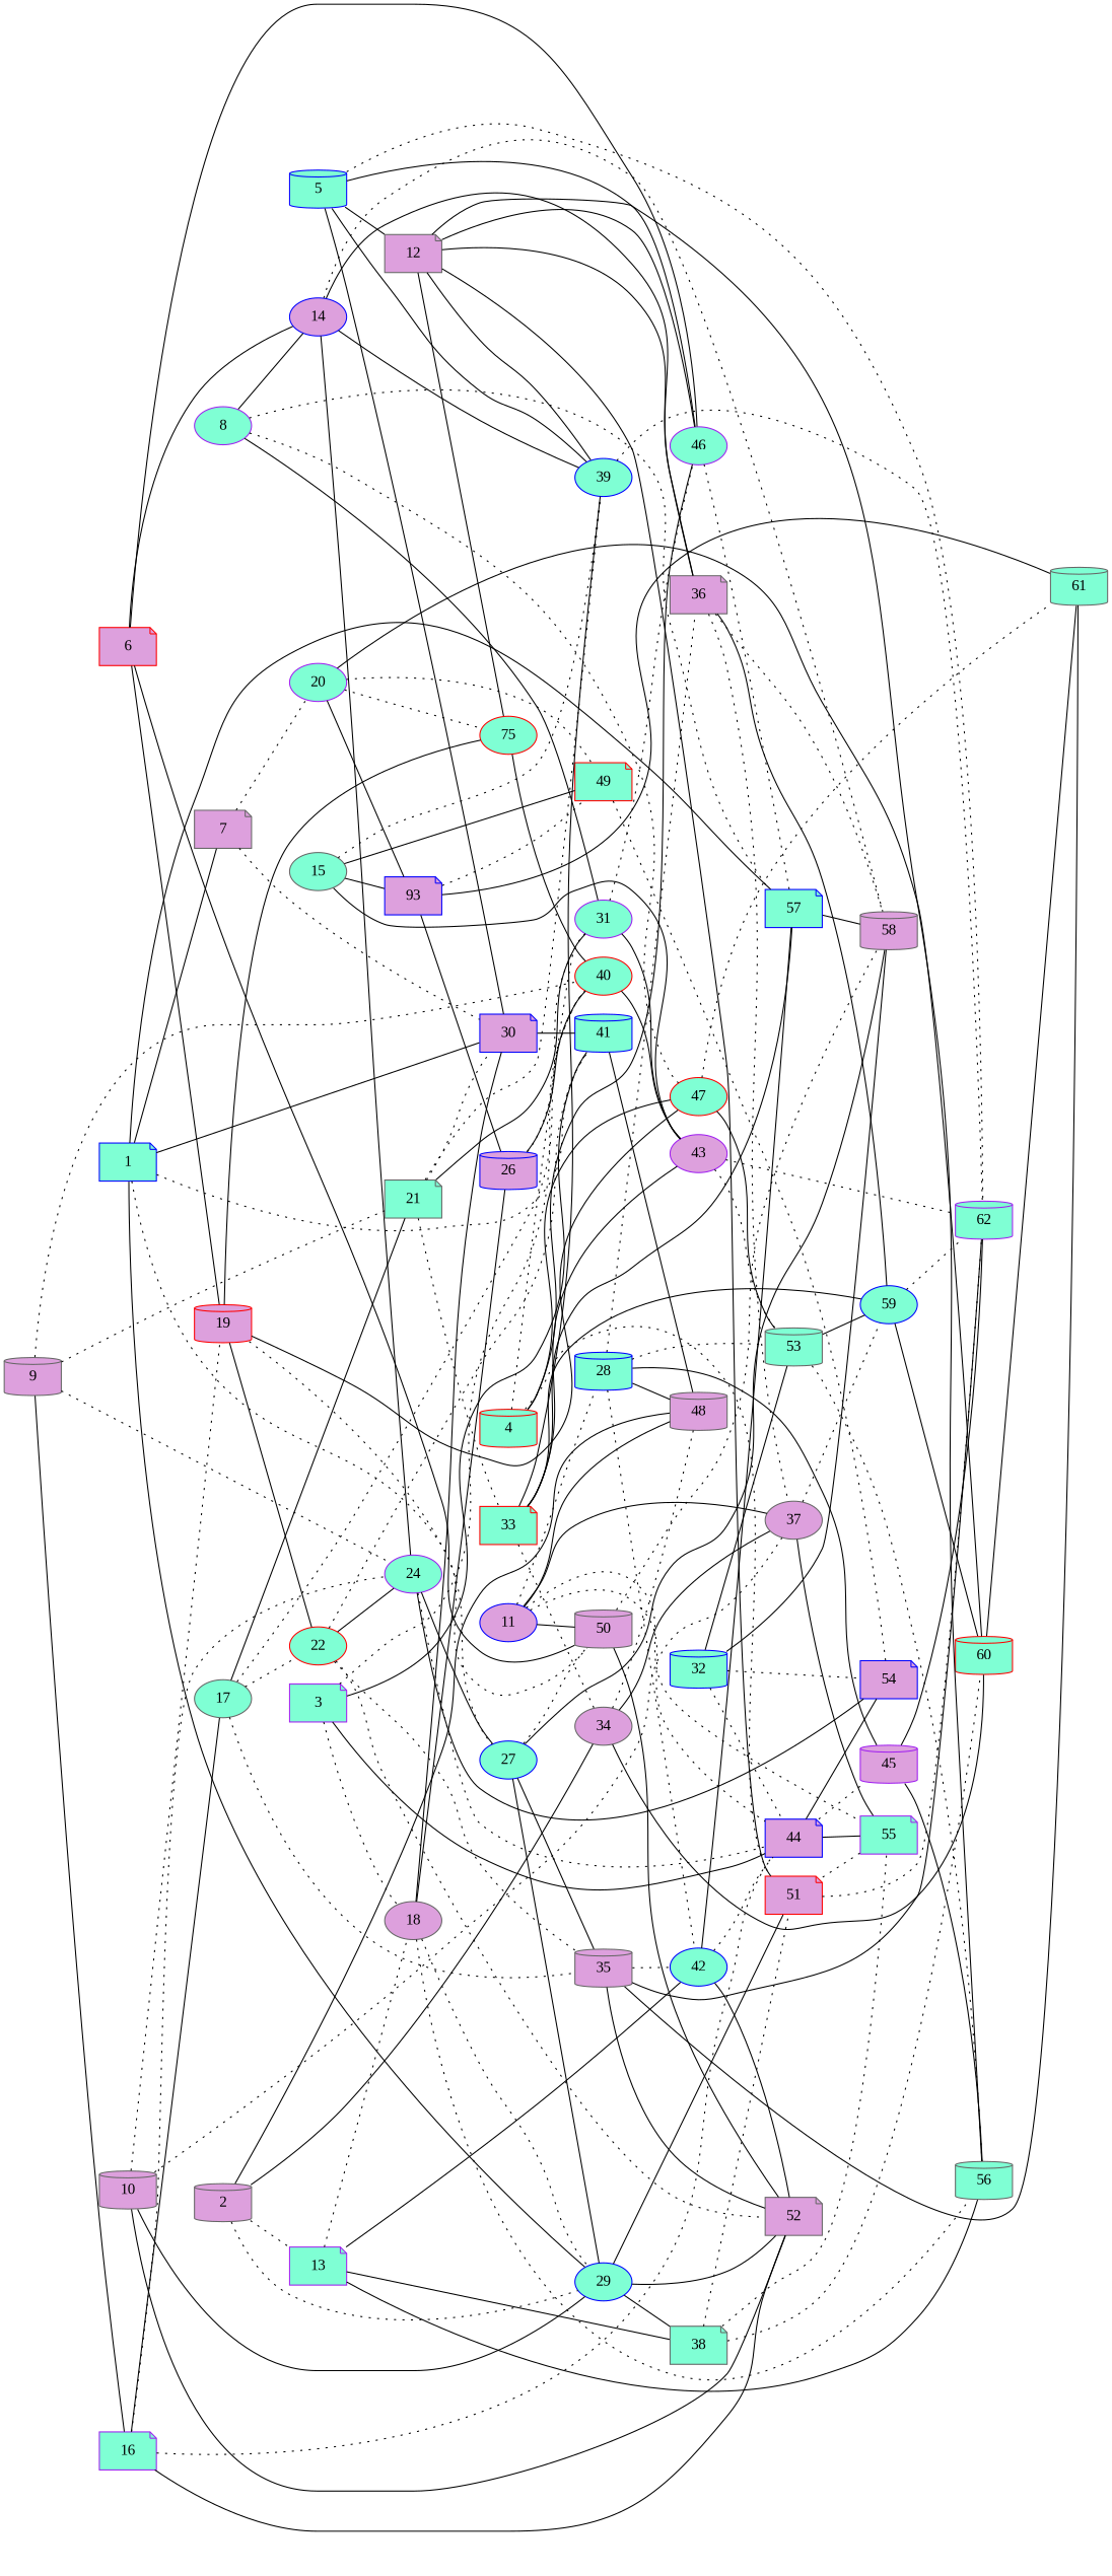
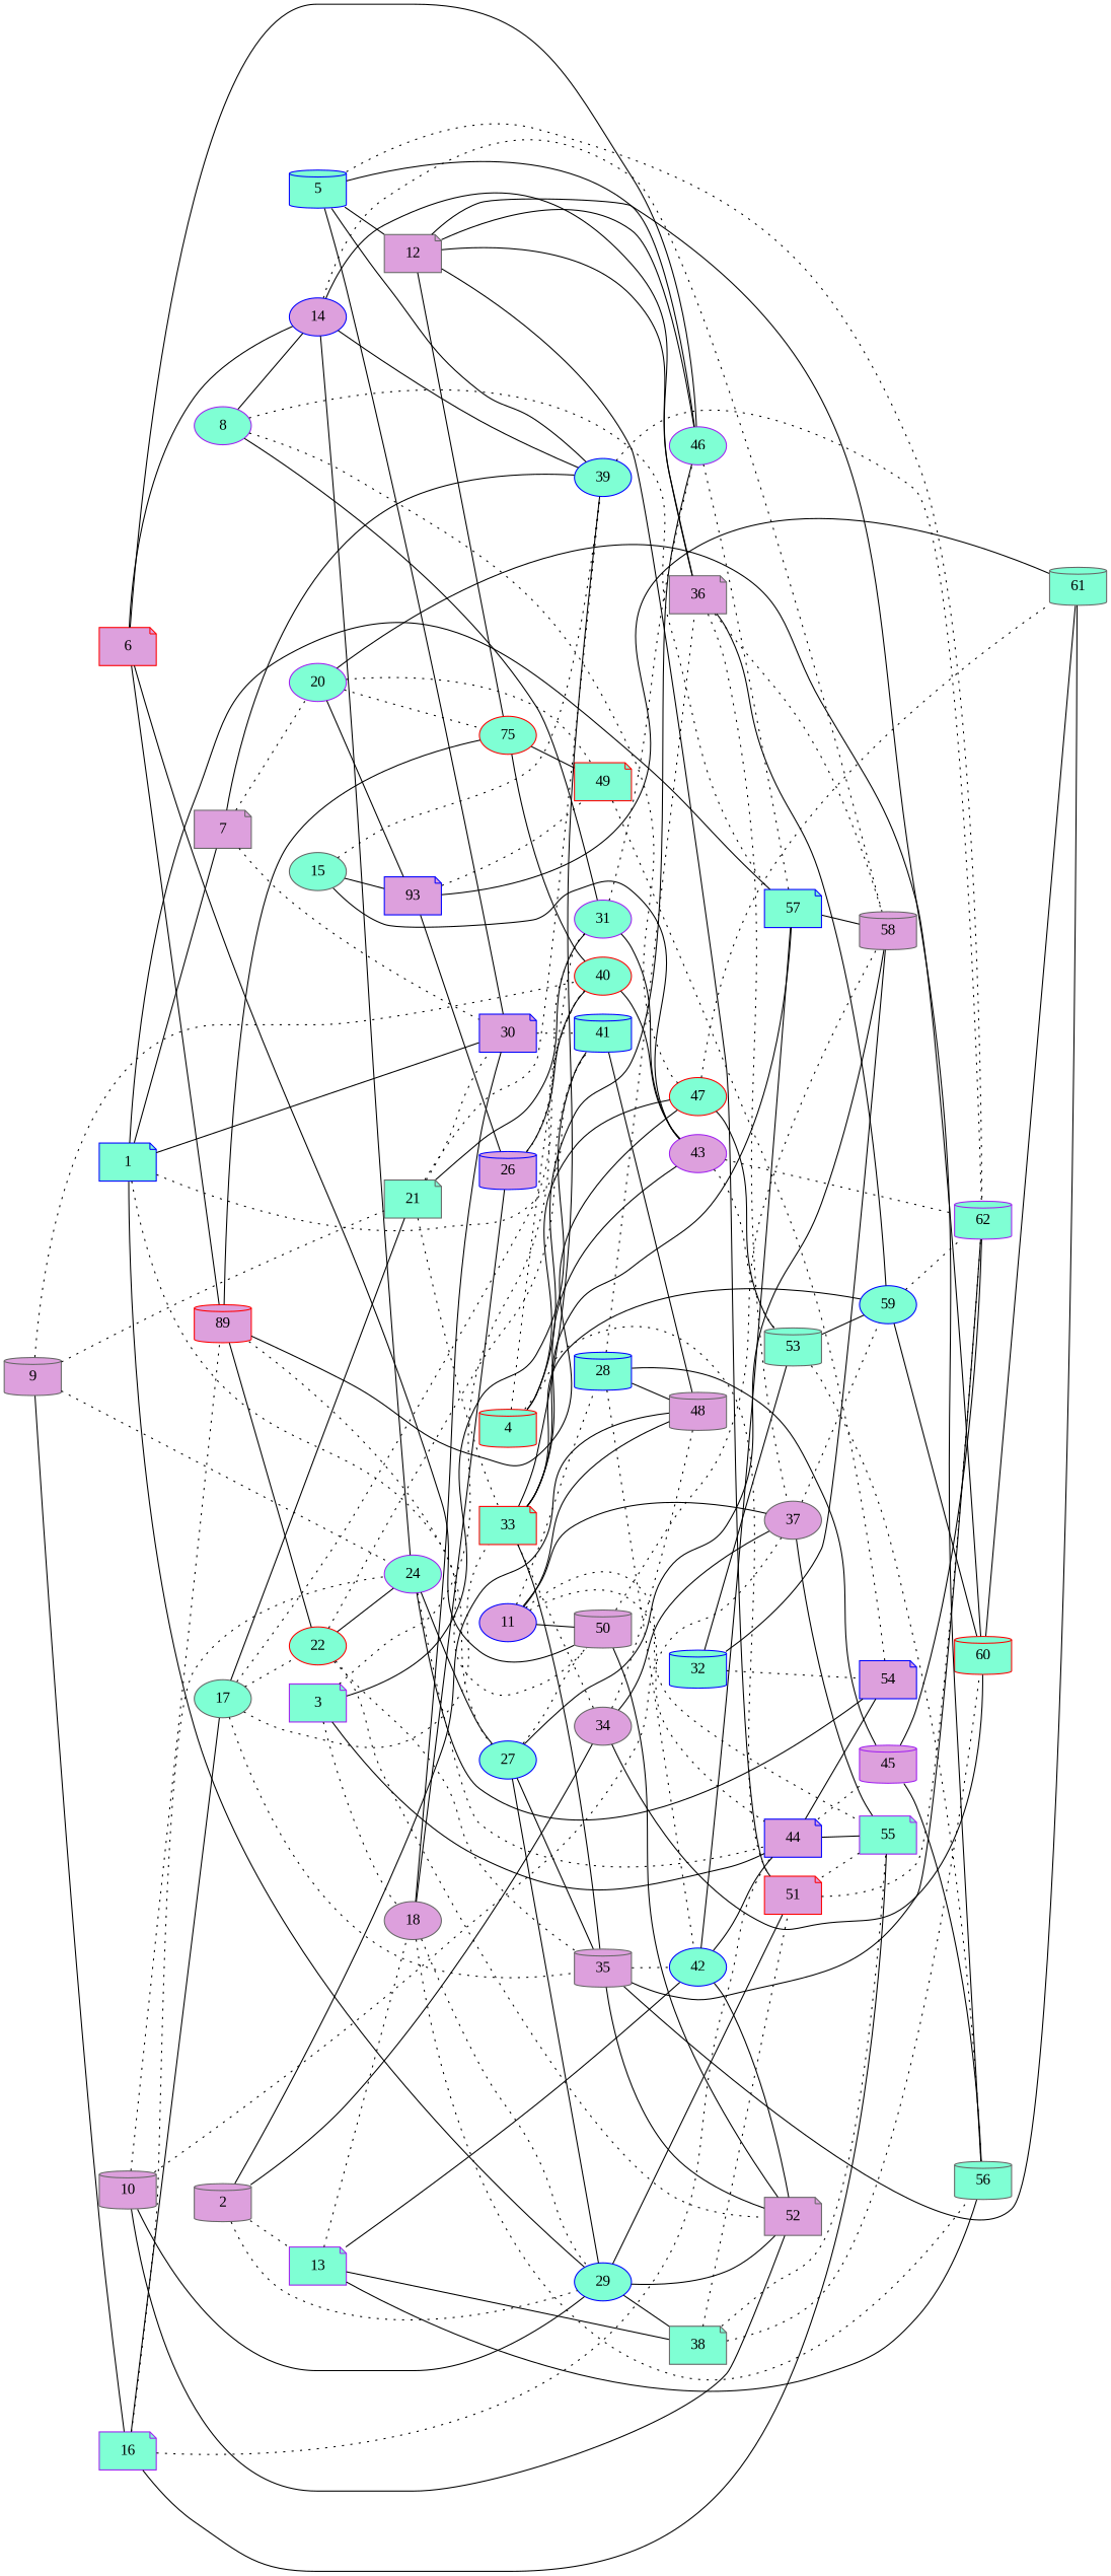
  graph {
    fontname="Liberation Serif"
    rankdir=LR
    node [color=gray40 fillcolor=aquamarine fontname="Liberation Serif" shape=ellipse style=filled]
    edge [fontname="Liberation Serif" style=solid weight=1.0]
    1 [color=blue shape=note]
    7 [fillcolor=plum shape=note]
    29 [color=blue]
    30 [color=blue fillcolor=plum shape=note]
    41 [color=blue shape=cylinder]
    50 [fillcolor=plum shape=cylinder]
    57 [color=blue shape=note]
    39 [color=blue]
    20 [color=purple]
    51 [color=red fillcolor=plum shape=note]
    52 [fillcolor=plum shape=note]
    38 [shape=note]
    48 [fillcolor=plum shape=cylinder]
    58 [fillcolor=plum shape=cylinder]
    2 [fillcolor=plum shape=cylinder]
    13 [color=purple shape=note]
    34 [fillcolor=plum]
    18 [fillcolor=plum]
    56 [shape=cylinder]
    42 [color=blue]
    37 [fillcolor=plum]
    60 [color=red shape=cylinder]
    3 [color=purple shape=note]
    40 [color=red]
    44 [color=blue fillcolor=plum shape=note]
    26 [color=blue fillcolor=plum shape=cylinder]
    43 [color=purple fillcolor=plum]
    55 [color=purple shape=note]
    54 [color=blue fillcolor=plum shape=note]
    45 [color=purple fillcolor=plum shape=cylinder]
    4 [color=red shape=cylinder]
    31 [color=purple]
    46 [color=purple]
    47 [color=red]
    61 [shape=cylinder]
    53 [shape=cylinder]
    62 [color=purple shape=cylinder]
    5 [color=blue shape=cylinder]
    12 [fillcolor=plum shape=note]
    n40 [color=red label=75]
    36 [fillcolor=plum shape=note]
    6 [color=red fillcolor=plum shape=note]
    14 [color=blue fillcolor=plum]
-   19 [color=red fillcolor=plum shape=cylinder]
+   19 [color=red fillcolor=plum shape=cylinder label=89]
    24 [color=purple]
    22 [color=red]
    27 [color=blue]
    n48 [color=blue fillcolor=plum label=93 shape=note]
    49 [color=red shape=note]
    8 [color=purple]
    9 [fillcolor=plum shape=cylinder]
    16 [color=purple shape=note]
    21 [shape=note]
    17
    33 [color=red shape=note]
    10 [fillcolor=plum shape=cylinder]
    59 [color=blue]
    11 [color=blue fillcolor=plum]
    28 [color=blue shape=cylinder]
    15
    35 [fillcolor=plum shape=cylinder]
    32 [color=blue shape=cylinder]
    1 -- 7
    1 -- 29
    1 -- 30
    1 -- 41 [style=dotted]
    1 -- 50 [style=dotted]
    1 -- 57
    7 -- 30 [style=dotted]
-   12 -- 39
+   7 -- 39
    7 -- 20 [style=dotted]
    29 -- 51
    29 -- 52
    29 -- 38
-   30 -- 41
+   30 -- 41 [style=dotted]
    41 -- 48 [weight=2.0]
    50 -- 52
    50 -- 58 [style=dotted]
    57 -- 58
    39 -- 62 [style=dotted]
    20 -- 60
    20 -- n40 [style=dotted]
    20 -- n48
    20 -- 49 [style=dotted weight=2.0]
    51 -- 55 [style=dotted]
    51 -- 62 [style=dotted]
    38 -- 51 [style=dotted]
    38 -- 60 [style=dotted weight=2.0]
    38 -- 55 [style=dotted]
    2 -- 29 [style=dotted]
    2 -- 48
    2 -- 13 [style=dotted]
    2 -- 34
    13 -- 38
    13 -- 18 [style=dotted]
    13 -- 56 [weight=2.0]
    13 -- 42
    34 -- 48 [style=dotted]
    34 -- 37
    34 -- 60
    18 -- 29 [style=dotted]
    18 -- 30
    18 -- 56 [style=dotted]
    18 -- 26
    42 -- 57
    42 -- 52
-   42 -- 44 [style=dotted]
+   42 -- 44
    37 -- 55
    37 -- 59 [style=dotted]
    60 -- 61
    3 -- 41
    3 -- 18 [style=dotted]
    3 -- 40 [style=dotted]
    3 -- 44
    40 -- 43
    44 -- 55
    44 -- 54
    44 -- 45 [style=dotted]
    26 -- 40
    26 -- 31 [style=dotted]
    43 -- 53 [style=dotted]
    43 -- 62 [style=dotted]
    45 -- 56
    45 -- 62
    4 -- 51 [style=dotted]
    4 -- 31 [style=dotted]
    4 -- 46
    4 -- 47
    31 -- 43
    31 -- 46 [style=dotted]
    46 -- 57 [style=dotted]
    47 -- 61 [style=dotted weight=2.0]
    47 -- 53
    53 -- 56 [style=dotted]
    53 -- 59
    5 -- 30
    5 -- 39
    5 -- 46
    5 -- 62 [style=dotted weight=2.0]
    5 -- 12
    12 -- 51
    12 -- 56
    12 -- 46
    12 -- n40
    12 -- 36
    n40 -- 40
    36 -- 58 [style=dotted]
    36 -- 37 [style=dotted]
    36 -- 59
    6 -- 50
    6 -- 46
    6 -- 14
    6 -- 19
    14 -- 39
    14 -- 58 [style=dotted]
    14 -- 36
    14 -- 24
    19 -- 47
    19 -- n40
    19 -- 22
    19 -- 27 [style=dotted]
    24 -- 44 [style=dotted]
    24 -- 54 [weight=2.0]
    24 -- 27
    22 -- 41 [style=dotted]
    22 -- 52 [style=dotted]
    22 -- 24
    22 -- 35 [style=dotted]
    27 -- 29
    27 -- 50 [style=dotted]
    27 -- 58
    27 -- 35
    n48 -- 26
    n48 -- 61 [weight=2.0]
    n48 -- 49 [style=dotted]
    49 -- 54 [style=dotted weight=2.0]
    8 -- 57 [style=dotted]
    8 -- 31
    8 -- 47 [style=dotted]
    8 -- 14
    9 -- 40 [style=dotted]
    9 -- 24 [style=dotted]
    9 -- 16
    9 -- 21 [style=dotted]
    16 -- 44 [style=dotted weight=2.0]
-   16 -- 52
+   16 -- 55
    16 -- 24 [style=dotted]
    16 -- 17
    21 -- 30 [style=dotted]
    21 -- 39 [style=dotted]
    21 -- 31
    21 -- 33 [style=dotted]
    17 -- 40 [style=dotted]
    17 -- 22 [style=dotted]
    17 -- 21
+   17 -- 33 [style=dotted]
    17 -- 35 [style=dotted]
    33 -- 57
    33 -- 39 [weight=2.0]
    33 -- 34 [style=dotted weight=2.0]
    33 -- 43
    33 -- 59
+   33 -- 35
    10 -- 29
    10 -- 52
    10 -- 37 [style=dotted]
    10 -- 19 [style=dotted]
    59 -- 60
    59 -- 62 [style=dotted]
    11 -- 50
    11 -- 48
    11 -- 37
    11 -- 44 [style=dotted]
    11 -- 55 [style=dotted]
    11 -- 28 [style=dotted]
    28 -- 48
    28 -- 42 [style=dotted]
    28 -- 45
-   28 -- 53 [style=dotted]
    28 -- 36 [style=dotted]
    15 -- 39 [style=dotted]
    15 -- 43
    15 -- n48
-   15 -- 49
+   n40 -- 49
    35 -- 52
    35 -- 42 [style=dotted]
    35 -- 61
    35 -- 62
    32 -- 58
-   32 -- 44 [style=dotted]
    32 -- 54 [style=dotted]
    32 -- 53
  }
